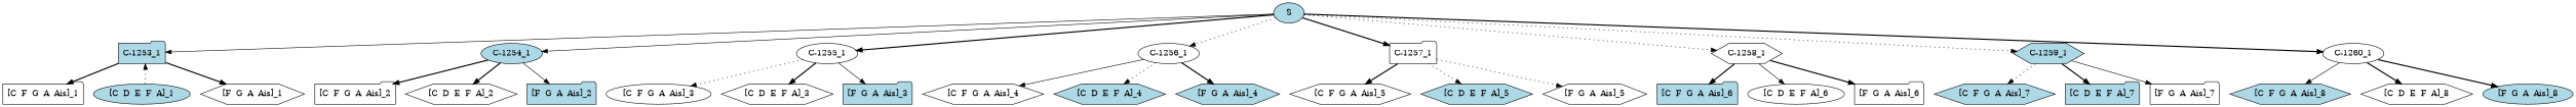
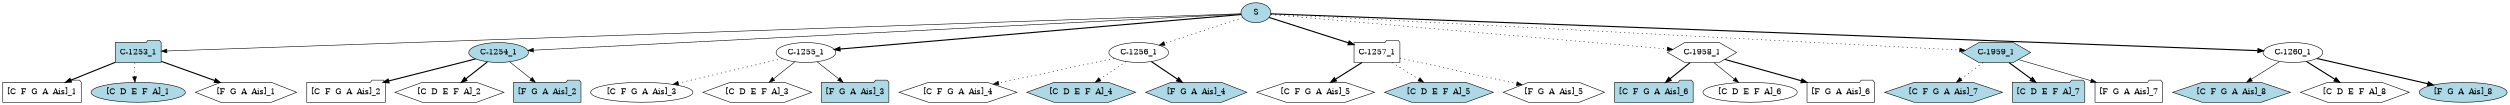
  digraph {
    fontname="DejaVu Serif"
    node [fillcolor=white fontname="DejaVu Serif" shape=hexagon style=filled]
    edge [fontname="DejaVu Serif" style=bold]
    S [fillcolor=lightblue shape=ellipse]
    "C-1253_1" [fillcolor=lightblue shape=folder]
    "C-1254_1" [fillcolor=lightblue shape=ellipse]
    "C-1255_1" [shape=ellipse]
    "C-1256_1" [shape=ellipse]
    "C-1257_1" [shape=folder]
-   "C-1258_1"
-   "C-1259_1" [fillcolor=lightblue]
+   "C-1258_1" [label="C-1958_1"]
+   "C-1259_1" [fillcolor=lightblue label="C-1959_1"]
    "C-1260_1" [shape=ellipse]
    "[C  F  G  A  Ais]_1" [shape=folder]
    "[C  D  E  F  A]_1" [fillcolor=lightblue shape=ellipse]
    "[F  G  A  Ais]_1"
    "[C  F  G  A  Ais]_2" [shape=folder]
    "[C  D  E  F  A]_2"
    "[F  G  A  Ais]_2" [fillcolor=lightblue shape=folder]
    "[C  F  G  A  Ais]_3" [shape=ellipse]
    "[C  D  E  F  A]_3"
    "[F  G  A  Ais]_3" [fillcolor=lightblue shape=folder]
    "[C  F  G  A  Ais]_4"
    "[C  D  E  F  A]_4" [fillcolor=lightblue]
    "[F  G  A  Ais]_4" [fillcolor=lightblue]
    "[C  F  G  A  Ais]_5"
    "[C  D  E  F  A]_5" [fillcolor=lightblue]
    "[F  G  A  Ais]_5"
    "[C  F  G  A  Ais]_6" [fillcolor=lightblue shape=folder]
    "[C  D  E  F  A]_6" [shape=ellipse]
    "[F  G  A  Ais]_6" [shape=folder]
    "[C  F  G  A  Ais]_7" [fillcolor=lightblue]
    "[C  D  E  F  A]_7" [fillcolor=lightblue shape=folder]
    "[F  G  A  Ais]_7" [shape=folder]
    "[C  F  G  A  Ais]_8" [fillcolor=lightblue]
    "[C  D  E  F  A]_8"
    "[F  G  A  Ais]_8" [fillcolor=lightblue shape=ellipse]
    subgraph sub_1 {
      rank=min
      S
    }
    subgraph sub_2 {
      rank=same
      "C-1253_1"
      "C-1254_1"
      "C-1255_1"
      "C-1256_1"
      "C-1257_1"
      "C-1258_1"
      "C-1259_1"
      "C-1260_1"
    }
    subgraph sub_3 {
      rank=same
      "[C  F  G  A  Ais]_1"
      "[C  D  E  F  A]_1"
      "[F  G  A  Ais]_1"
      "[C  F  G  A  Ais]_2"
      "[C  D  E  F  A]_2"
      "[F  G  A  Ais]_2"
      "[C  F  G  A  Ais]_3"
      "[C  D  E  F  A]_3"
      "[F  G  A  Ais]_3"
      "[C  F  G  A  Ais]_4"
      "[C  D  E  F  A]_4"
      "[F  G  A  Ais]_4"
      "[C  F  G  A  Ais]_5"
      "[C  D  E  F  A]_5"
      "[F  G  A  Ais]_5"
      "[C  F  G  A  Ais]_6"
      "[C  D  E  F  A]_6"
      "[F  G  A  Ais]_6"
      "[C  F  G  A  Ais]_7"
      "[C  D  E  F  A]_7"
      "[F  G  A  Ais]_7"
      "[C  F  G  A  Ais]_8"
      "[C  D  E  F  A]_8"
      "[F  G  A  Ais]_8"
    }
    S -> "C-1253_1" [style=solid]
    S -> "C-1254_1" [style=solid]
    S -> "C-1255_1"
    S -> "C-1256_1" [style=dotted]
    S -> "C-1257_1"
    S -> "C-1258_1" [style=dotted]
    S -> "C-1259_1" [style=dotted]
    S -> "C-1260_1"
    "C-1253_1" -> "[C  F  G  A  Ais]_1"
-   "[C  D  E  F  A]_1" -> "C-1253_1" [style=dotted]
+   "C-1253_1" -> "[C  D  E  F  A]_1" [style=dotted]
    "C-1253_1" -> "[F  G  A  Ais]_1"
    "C-1254_1" -> "[C  F  G  A  Ais]_2"
    "C-1254_1" -> "[C  D  E  F  A]_2"
    "C-1254_1" -> "[F  G  A  Ais]_2" [style=solid]
    "C-1255_1" -> "[C  F  G  A  Ais]_3" [style=dotted]
-   "C-1255_1" -> "[C  D  E  F  A]_3"
+   "C-1255_1" -> "[C  D  E  F  A]_3" [style=solid]
    "C-1255_1" -> "[F  G  A  Ais]_3" [style=solid]
-   "C-1256_1" -> "[C  F  G  A  Ais]_4" [style=solid]
+   "C-1256_1" -> "[C  F  G  A  Ais]_4" [style=dotted]
    "C-1256_1" -> "[C  D  E  F  A]_4" [style=dotted]
    "C-1256_1" -> "[F  G  A  Ais]_4"
    "C-1257_1" -> "[C  F  G  A  Ais]_5"
    "C-1257_1" -> "[C  D  E  F  A]_5" [style=dotted]
    "C-1257_1" -> "[F  G  A  Ais]_5" [style=dotted]
    "C-1258_1" -> "[C  F  G  A  Ais]_6"
    "C-1258_1" -> "[C  D  E  F  A]_6" [style=solid]
    "C-1258_1" -> "[F  G  A  Ais]_6"
    "C-1259_1" -> "[C  F  G  A  Ais]_7" [style=dotted]
    "C-1259_1" -> "[C  D  E  F  A]_7"
    "C-1259_1" -> "[F  G  A  Ais]_7" [style=solid]
    "C-1260_1" -> "[C  F  G  A  Ais]_8" [style=solid]
    "C-1260_1" -> "[C  D  E  F  A]_8"
    "C-1260_1" -> "[F  G  A  Ais]_8"
  }
